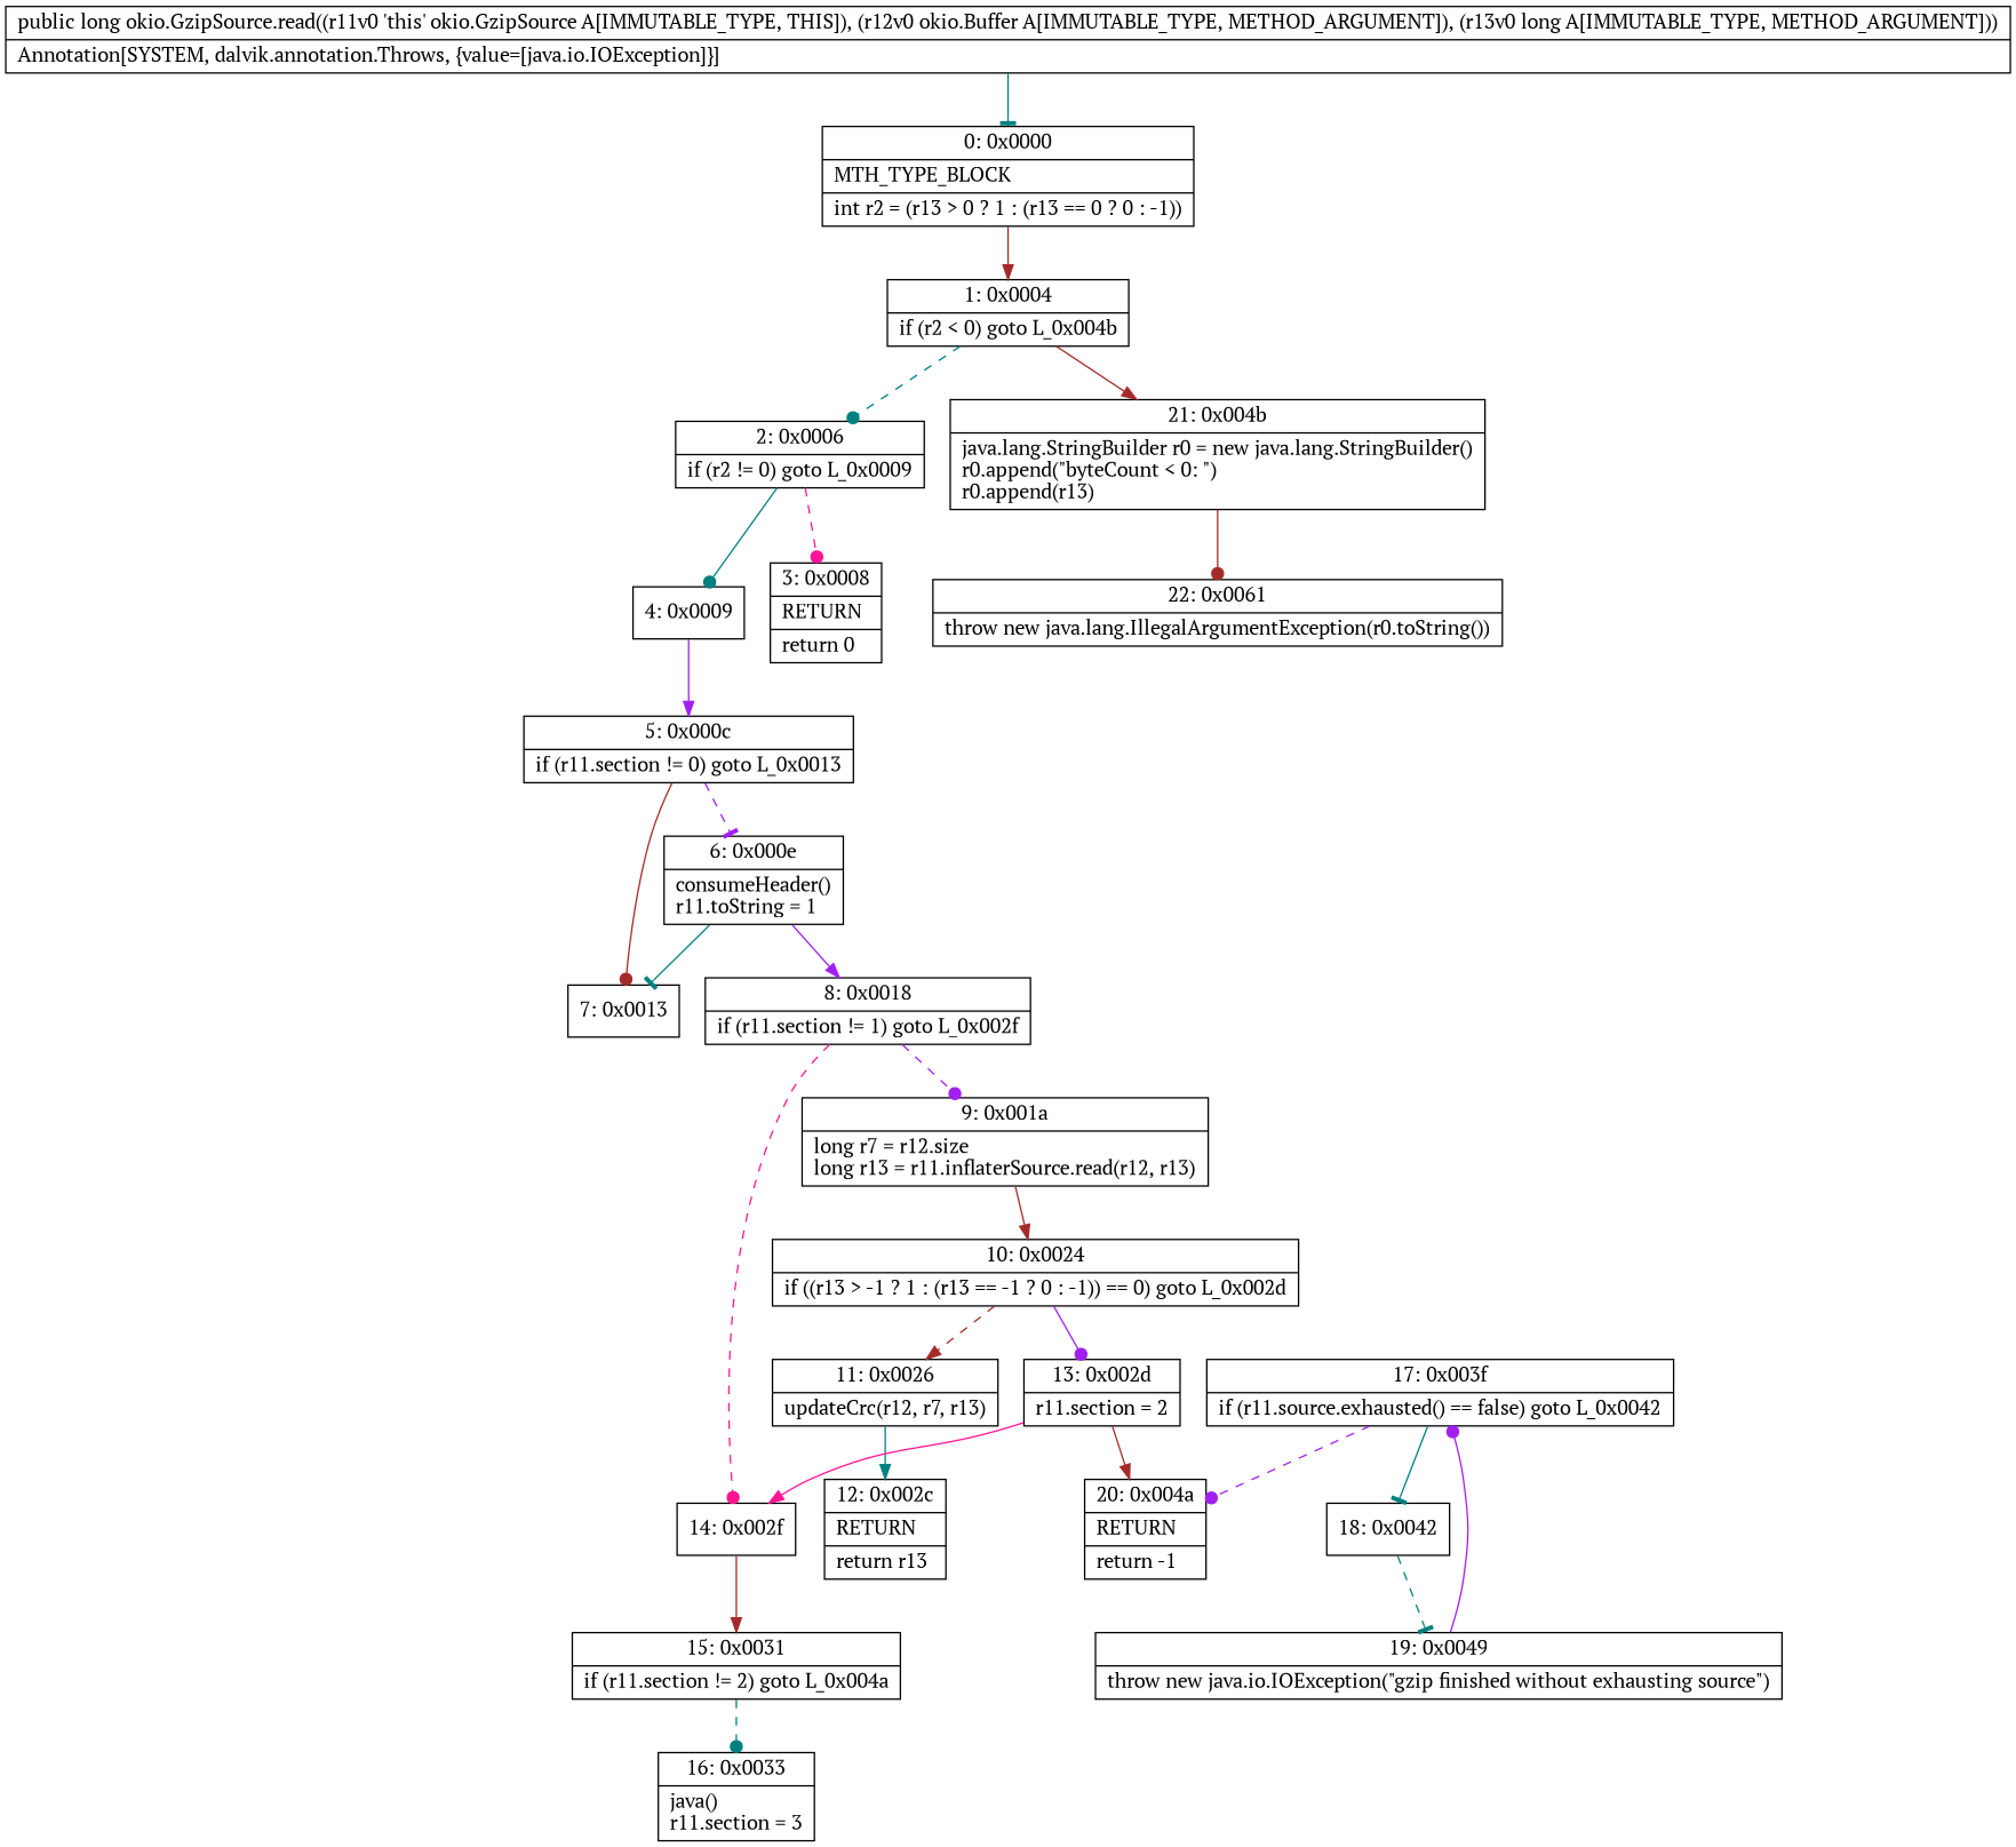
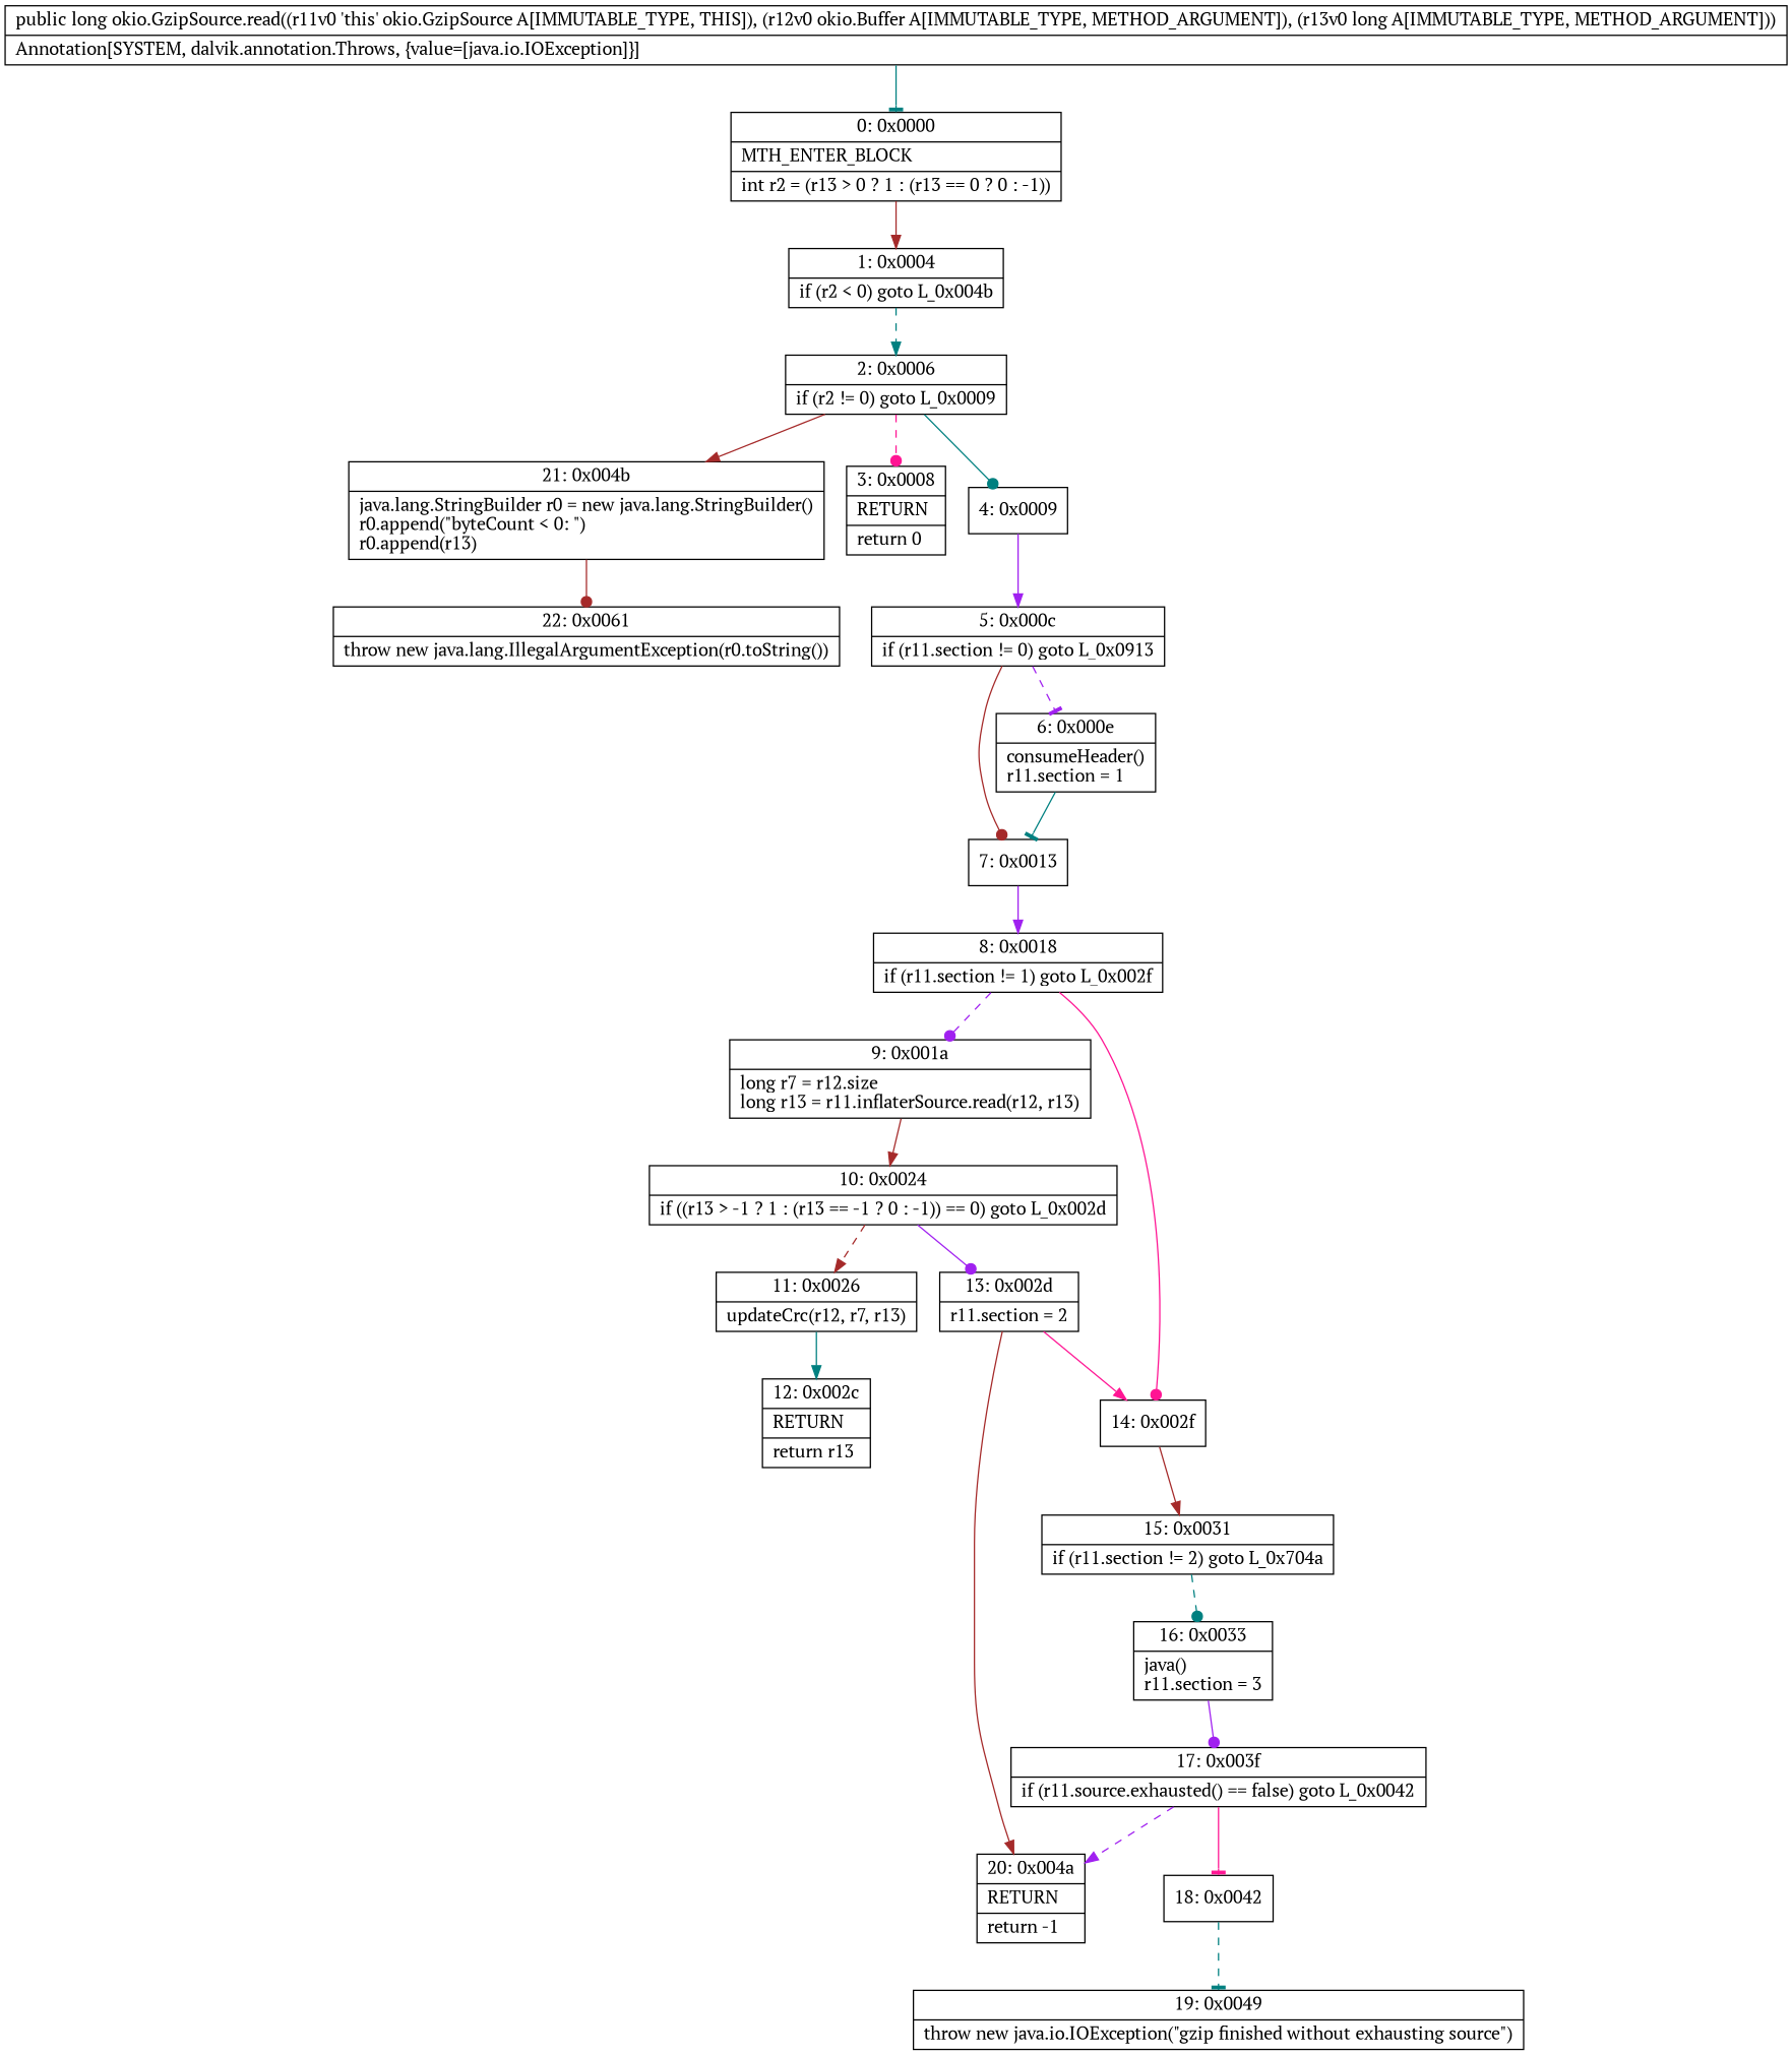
  digraph {
    fontname="PT Serif"
    node [fontname="PT Serif" shape=record]
    edge [arrowhead=normal color=brown fontname="PT Serif"]
-   n1 [label="{0\:\ 0x0000|MTH_TYPE_BLOCK\l|int r2 = (r13 \> 0 ? 1 : (r13 == 0 ? 0 : \-1))\l}"]
+   n1 [label="{0\:\ 0x0000|MTH_ENTER_BLOCK\l|int r2 = (r13 \> 0 ? 1 : (r13 == 0 ? 0 : \-1))\l}"]
    n2 [label="{1\:\ 0x0004|if (r2 \< 0) goto L_0x004b\l}"]
    n3 [label="{2\:\ 0x0006|if (r2 != 0) goto L_0x0009\l}"]
    n4 [label="{21\:\ 0x004b|java.lang.StringBuilder r0 = new java.lang.StringBuilder()\lr0.append(\"byteCount \< 0: \")\lr0.append(r13)\l}"]
    n5 [label="{3\:\ 0x0008|RETURN\l|return 0\l}"]
    n6 [label="{4\:\ 0x0009}"]
    n7 [label="{22\:\ 0x0061|throw new java.lang.IllegalArgumentException(r0.toString())\l}"]
-   n8 [label="{5\:\ 0x000c|if (r11.section != 0) goto L_0x0013\l}"]
-   n9 [label="{6\:\ 0x000e|consumeHeader()\lr11.toString = 1\l}"]
+   n8 [label="{5\:\ 0x000c|if (r11.section != 0) goto L_0x0913\l}"]
+   n9 [label="{6\:\ 0x000e|consumeHeader()\lr11.section = 1\l}"]
    n10 [label="{7\:\ 0x0013}"]
    n11 [label="{8\:\ 0x0018|if (r11.section != 1) goto L_0x002f\l}"]
    n12 [label="{9\:\ 0x001a|long r7 = r12.size\llong r13 = r11.inflaterSource.read(r12, r13)\l}"]
    n13 [label="{14\:\ 0x002f}"]
    n14 [label="{10\:\ 0x0024|if ((r13 \> \-1 ? 1 : (r13 == \-1 ? 0 : \-1)) == 0) goto L_0x002d\l}"]
-   n15 [label="{15\:\ 0x0031|if (r11.section != 2) goto L_0x004a\l}"]
+   n15 [label="{15\:\ 0x0031|if (r11.section != 2) goto L_0x704a\l}"]
    n16 [label="{11\:\ 0x0026|updateCrc(r12, r7, r13)\l}"]
    n17 [label="{13\:\ 0x002d|r11.section = 2\l}"]
    n18 [label="{12\:\ 0x002c|RETURN\l|return r13\l}"]
    n19 [label="{20\:\ 0x004a|RETURN\l|return \-1\l}"]
    n20 [label="{16\:\ 0x0033|java()\lr11.section = 3\l}"]
    n21 [label="{17\:\ 0x003f|if (r11.source.exhausted() == false) goto L_0x0042\l}"]
    n22 [label="{18\:\ 0x0042}"]
    n23 [label="{19\:\ 0x0049|throw new java.io.IOException(\"gzip finished without exhausting source\")\l}"]
    n24 [label="{public long okio.GzipSource.read((r11v0 'this' okio.GzipSource A[IMMUTABLE_TYPE, THIS]), (r12v0 okio.Buffer A[IMMUTABLE_TYPE, METHOD_ARGUMENT]), (r13v0 long A[IMMUTABLE_TYPE, METHOD_ARGUMENT]))  | Annotation[SYSTEM, dalvik.annotation.Throws, \{value=[java.io.IOException]\}]\l}"]
    n1 -> n2
-   n2 -> n3 [arrowhead=dot color=teal style=dashed]
-   n2 -> n4
+   n2 -> n3 [color=teal style=dashed]
+   n3 -> n4
    n3 -> n5 [arrowhead=dot color=deeppink style=dashed]
    n3 -> n6 [arrowhead=dot color=teal]
    n4 -> n7 [arrowhead=dot]
    n6 -> n8 [color=purple]
    n8 -> n9 [arrowhead=tee color=purple style=dashed]
    n8 -> n10 [arrowhead=dot]
    n9 -> n10 [arrowhead=tee color=teal]
-   n9 -> n11 [color=purple]
+   n10 -> n11 [color=purple]
    n11 -> n12 [arrowhead=dot color=purple style=dashed]
-   n11 -> n13 [arrowhead=dot color=deeppink style=dashed]
+   n11 -> n13 [arrowhead=dot color=deeppink]
    n12 -> n14
    n13 -> n15
    n14 -> n16 [style=dashed]
    n14 -> n17 [arrowhead=dot color=purple]
    n15 -> n20 [arrowhead=dot color=teal style=dashed]
    n16 -> n18 [color=teal]
    n17 -> n13 [color=deeppink]
    n17 -> n19
-   n23 -> n21 [arrowhead=dot color=purple]
-   n21 -> n19 [arrowhead=dot color=purple style=dashed]
-   n21 -> n22 [arrowhead=tee color=teal]
+   n20 -> n21 [arrowhead=dot color=purple]
+   n21 -> n19 [color=purple style=dashed]
+   n21 -> n22 [arrowhead=tee color=deeppink]
    n22 -> n23 [arrowhead=tee color=teal style=dashed]
    n24 -> n1 [arrowhead=tee color=teal]
  }
